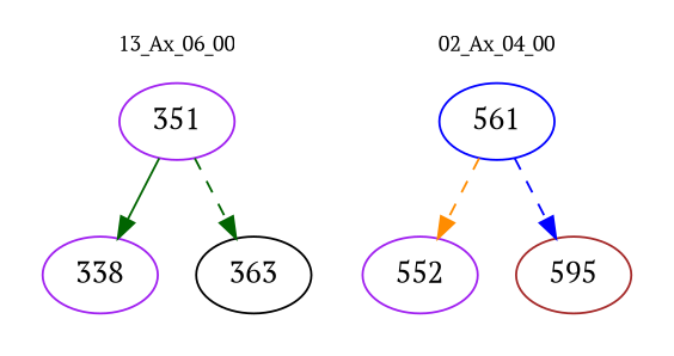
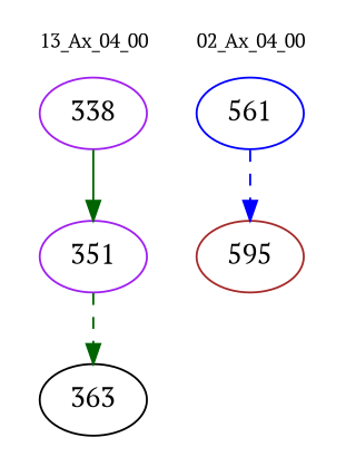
  digraph {
    fontname="PT Serif"
    node [color=purple fontname="PT Serif"]
    edge [color=darkgreen fontname="PT Serif" style=dashed]
    n1 [label=351]
    n2 [label=338]
    n3 [color=black label=363]
    n4 [color=blue label=561]
-   n5 [label=552]
    n6 [color=brown label=595]
    subgraph cluster_1 {
      color=white
      fontsize=10
-     label="13_Ax_06_00"
+     label="13_Ax_04_00"
      n1
      n2
      n3
    }
    subgraph cluster_2 {
      color=white
      fontsize=10
      label="02_Ax_04_00"
      n4
-     n5
      n6
    }
-   n1 -> n2 [style=solid]
+   n2 -> n1 [style=solid]
    n1 -> n3
-   n4 -> n5 [color=darkorange]
    n4 -> n6 [color=blue]
  }
